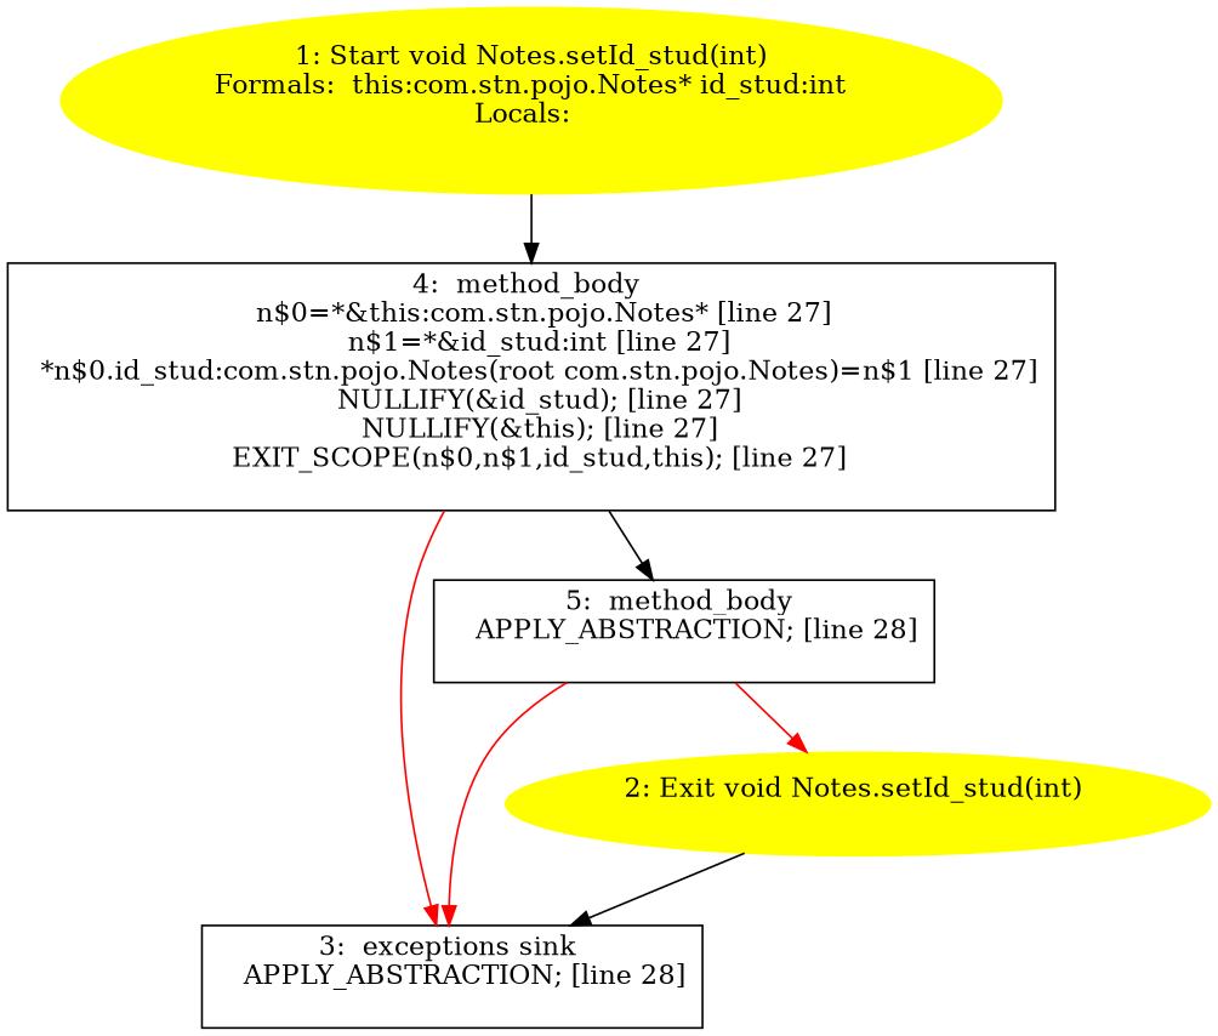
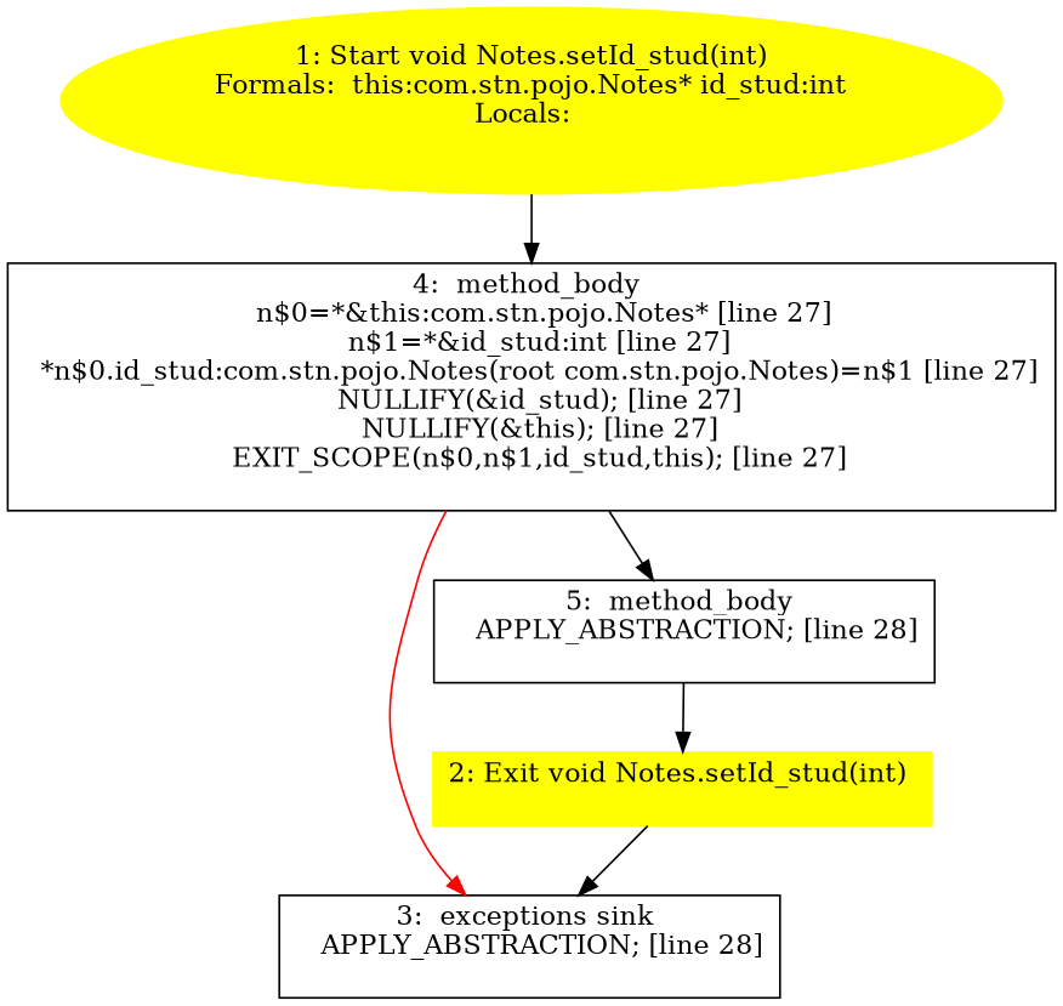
  digraph {
    node [shape=box]
    n1 [color=yellow label="1: Start void Notes.setId_stud(int)\nFormals:  this:com.stn.pojo.Notes* id_stud:int\nLocals:  \n  " style=filled shape=""]
    n2 [label="4:  method_body \n   n$0=*&this:com.stn.pojo.Notes* [line 27]\n  n$1=*&id_stud:int [line 27]\n  *n$0.id_stud:com.stn.pojo.Notes(root com.stn.pojo.Notes)=n$1 [line 27]\n  NULLIFY(&id_stud); [line 27]\n  NULLIFY(&this); [line 27]\n  EXIT_SCOPE(n$0,n$1,id_stud,this); [line 27]\n "]
    n3 [label="3:  exceptions sink \n   APPLY_ABSTRACTION; [line 28]\n "]
    n4 [label="5:  method_body \n   APPLY_ABSTRACTION; [line 28]\n "]
-   n5 [color=yellow label="2: Exit void Notes.setId_stud(int) \n  " style=filled shape=""]
+   n5 [color=yellow label="2: Exit void Notes.setId_stud(int) \n  " style=filled]
    n1 -> n2
    n2 -> n3 [color=red]
    n2 -> n4
-   n4 -> n3 [color=red]
-   n4 -> n5 [color=red]
+   n4 -> n5
    n5 -> n3
  }
